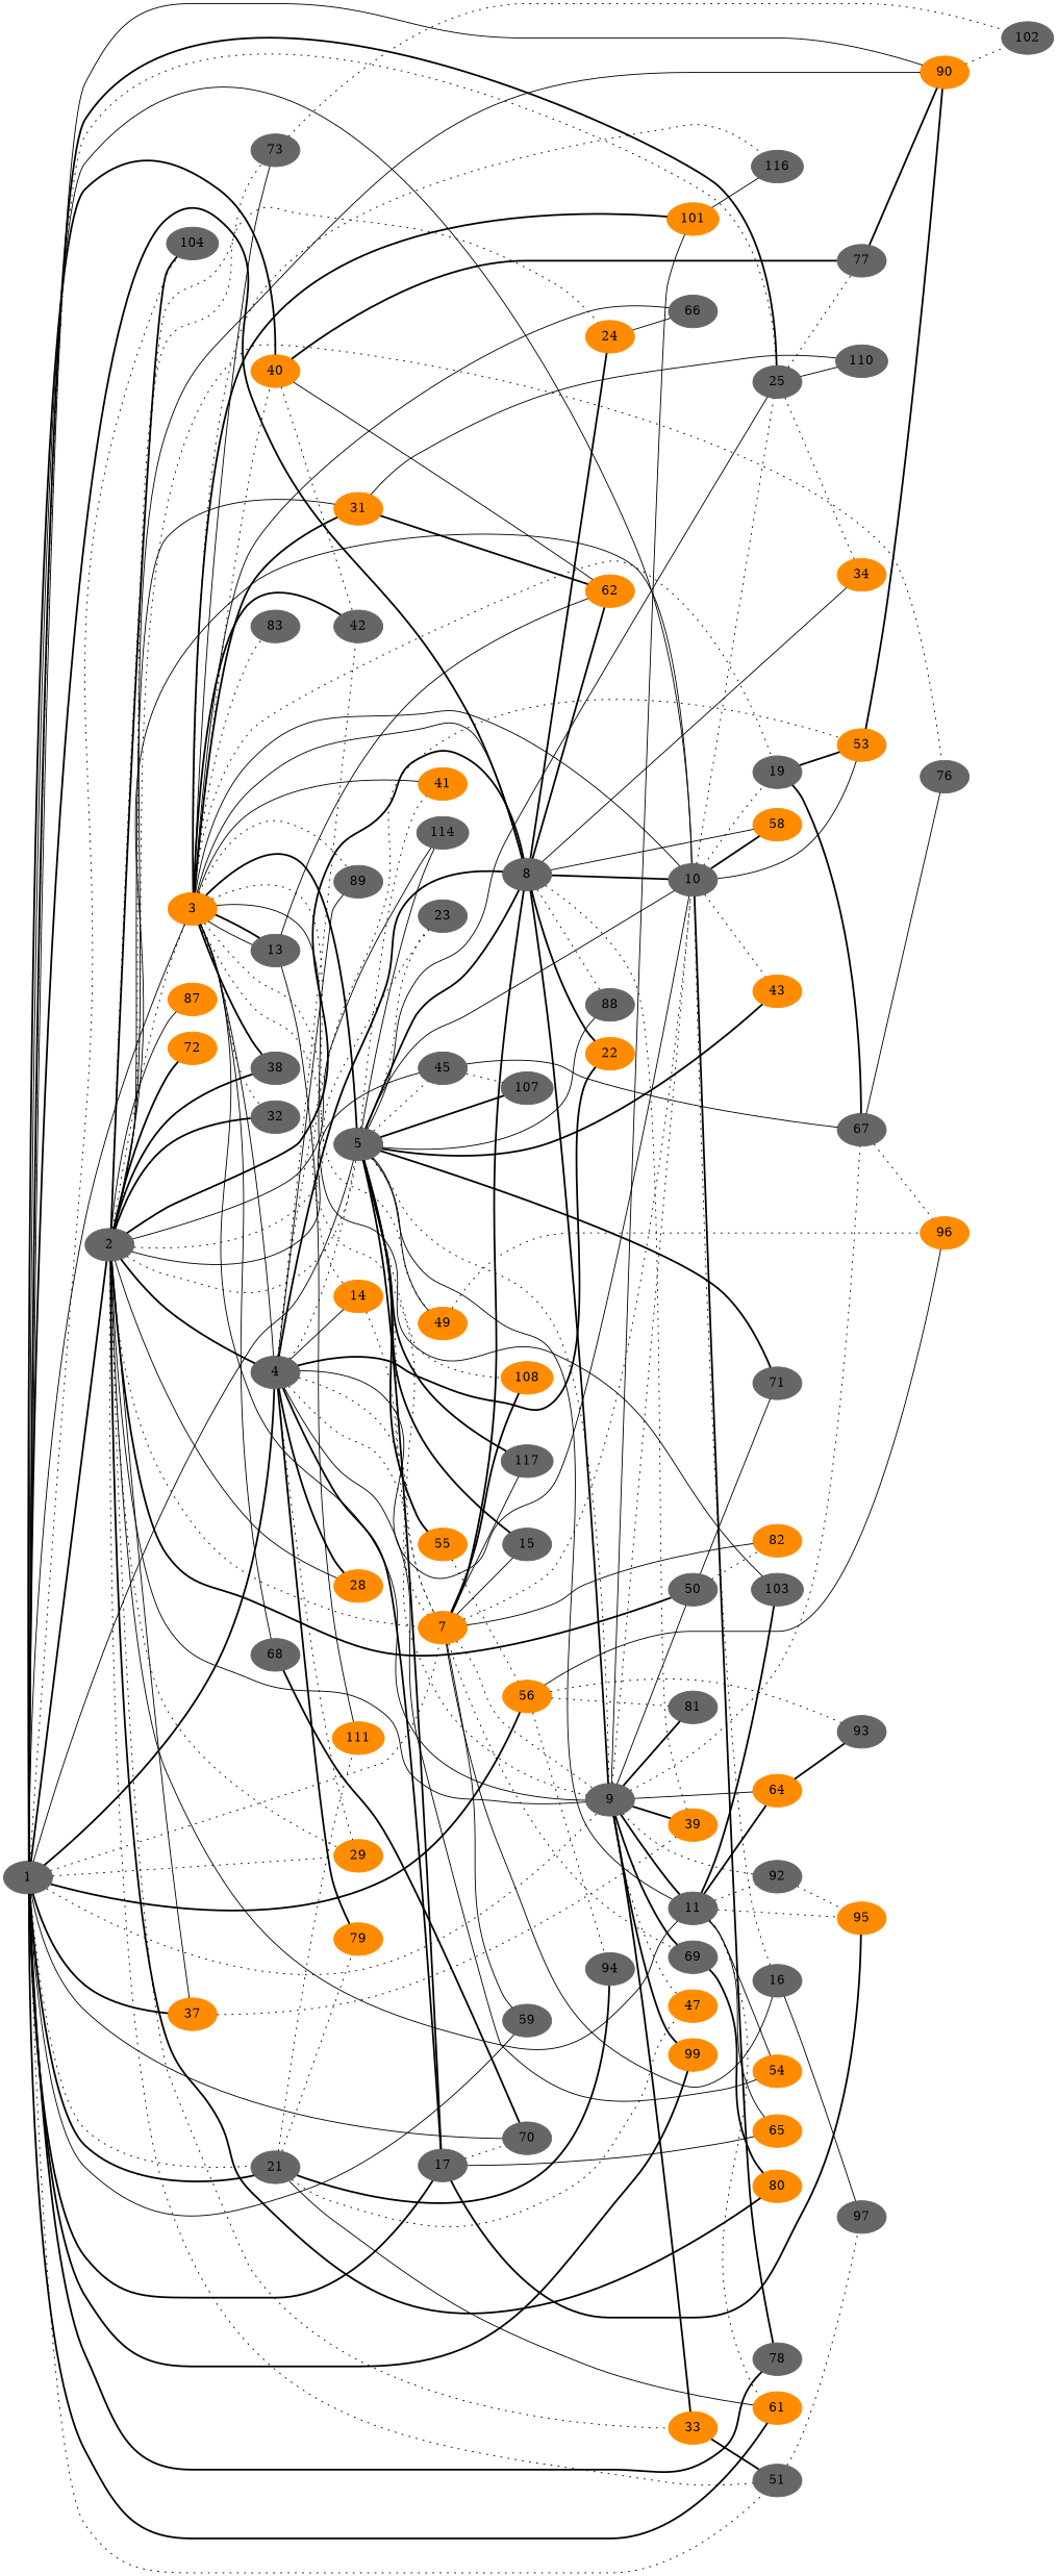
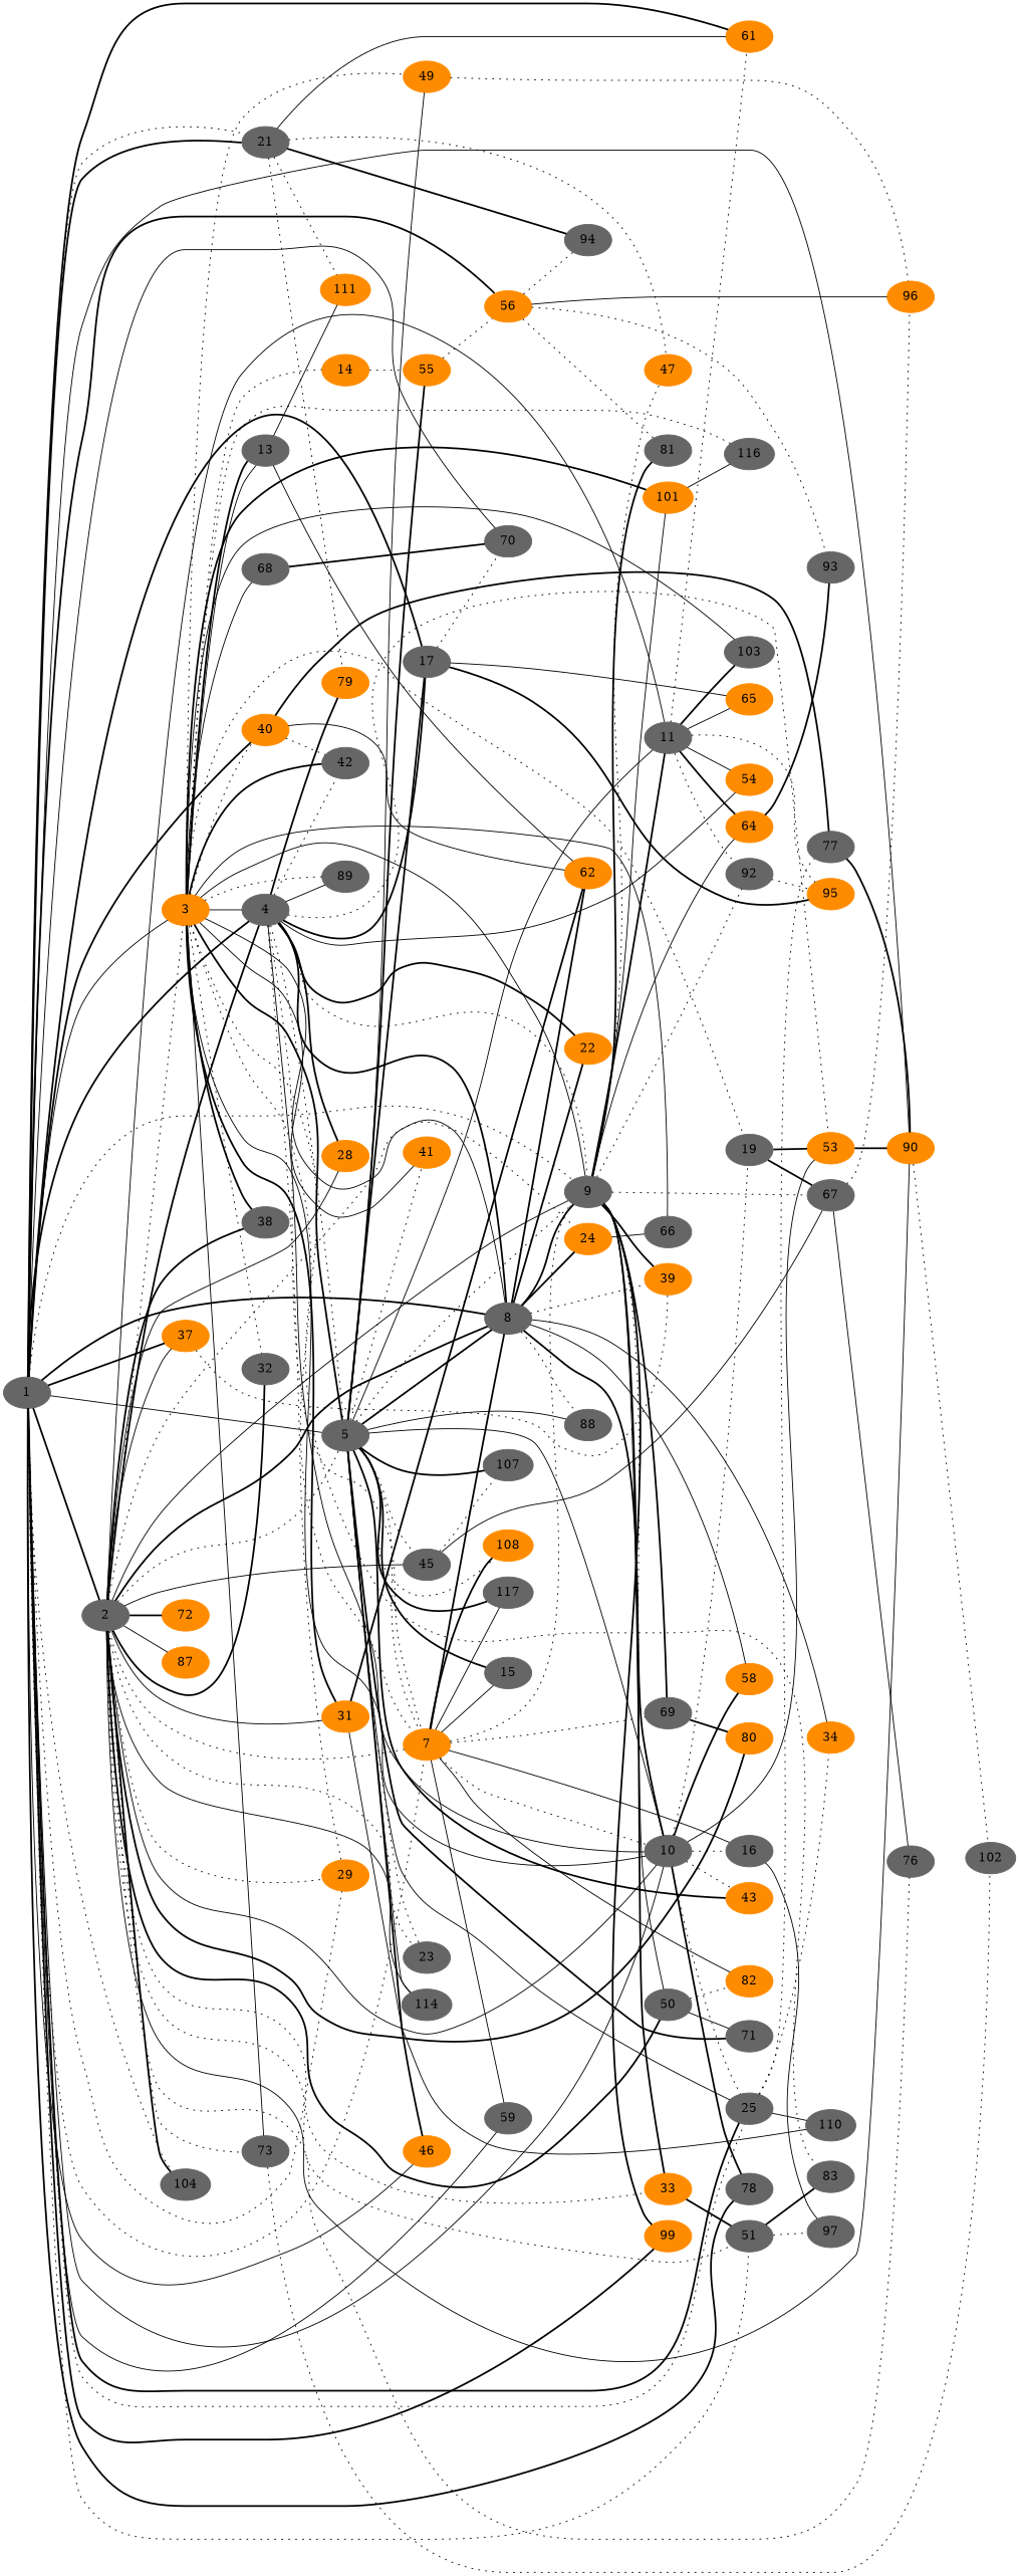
  graph {
    rankdir=LR
    node [color=gray40 style=filled]
    edge [style=dotted]
    1 [super="+20"]
    2 [super="+6"]
    3 [color=darkorange super="+57"]
    4 [super="+48"]
    5 [super="+30"]
    7 [color=darkorange super="+75"]
    8 [super="+113"]
    9 [super="+86"]
    10 [super="+35"]
    17 [super="+18"]
    21 [super="+26"]
    25 [super="+44"]
    29 [color=darkorange]
    37 [color=darkorange]
    40 [color=darkorange]
+   46 [color=darkorange]
    51 [super="+74"]
    56 [color=darkorange super="+115"]
    59
    61 [color=darkorange super="+98"]
    70
    78
    90 [color=darkorange super="+100"]
    99 [color=darkorange]
    104
    11 [super="+12"]
    23
    24 [color=darkorange]
    28 [color=darkorange]
    31 [color=darkorange super="+36"]
    32
    33 [color=darkorange]
    38
    45
    50
    72 [color=darkorange]
    73
    76
    80 [color=darkorange]
    87 [color=darkorange]
    114
    13 [super="+63"]
    14 [color=darkorange]
    19
    41 [color=darkorange]
    42 [super="+52"]
    49 [color=darkorange]
    66
    68 [super="+84"]
    83
    89
    101 [color=darkorange]
    103
    116
    22 [color=darkorange]
    53 [color=darkorange super="+60"]
    54 [color=darkorange]
    79 [color=darkorange]
    15
    43 [color=darkorange]
    55 [color=darkorange]
    71
    88
    107 [super="+112"]
    108 [color=darkorange]
    117
    16 [super="+27"]
    69
    82 [color=darkorange]
    34 [color=darkorange]
    39 [color=darkorange super="+105"]
    58 [color=darkorange]
    62 [color=darkorange super="+91"]
    47 [color=darkorange]
    64 [color=darkorange]
    67 [super="+85"]
    81
    92
    65 [color=darkorange]
    95 [color=darkorange super="+109"]
    111 [color=darkorange]
    94
    77 [super="+106"]
    110
    97
    96 [color=darkorange]
    93
    102
    1 -- 2 [style=bold weight=2]
    1 -- 3 [style=solid]
    1 -- 4 [style=bold]
    1 -- 5 [style=solid]
    1 -- 7
    1 -- 8 [style=bold]
    1 -- 9 [weight=2]
    1 -- 10 [style=solid]
    1 -- 17 [style=bold]
    1 -- 21 [style=bold weight=2]
    1 -- 21
    1 -- 25 [weight=2]
    1 -- 25 [style=bold]
    1 -- 29
    1 -- 37 [style=bold]
    1 -- 40 [style=bold]
+   1 -- 46 [style=solid]
    1 -- 51
    1 -- 56 [style=bold]
    1 -- 59 [style=solid]
    1 -- 61 [style=bold]
    1 -- 70 [style=solid]
    1 -- 78 [style=bold]
    1 -- 90 [style=solid]
    1 -- 99 [style=bold]
    1 -- 104
    2 -- 3 [weight=2]
    2 -- 4 [style=bold weight=2]
    2 -- 5 [weight=2]
    2 -- 7 [weight=2]
    2 -- 8 [style=bold weight=2]
    2 -- 9 [style=solid weight=2]
    2 -- 10 [style=solid weight=2]
    2 -- 29
    2 -- 37 [style=solid]
    2 -- 51
    2 -- 90 [style=solid]
    2 -- 104 [style=bold]
    2 -- 11 [style=solid]
    2 -- 23
    2 -- 24
    2 -- 28 [style=solid]
    2 -- 31 [style=solid]
    2 -- 32 [style=bold]
    2 -- 33
    2 -- 38 [style=bold]
    2 -- 45 [style=solid]
    2 -- 50 [style=bold]
    2 -- 72 [style=bold weight=2]
    2 -- 73
    2 -- 76
    2 -- 80 [style=bold]
    2 -- 87 [style=solid]
    2 -- 114 [style=solid]
    3 -- 4 [style=solid weight=2]
    3 -- 5 [style=bold]
    3 -- 7 [weight=2]
    3 -- 8 [style=solid]
    3 -- 9 [style=solid]
    3 -- 10 [style=solid]
    3 -- 40
    3 -- 31 [style=bold]
    3 -- 32
    3 -- 38 [style=bold]
    3 -- 73 [style=solid]
    3 -- 13 [style=solid]
    3 -- 13 [style=bold]
    3 -- 14
    3 -- 19
    3 -- 41 [style=solid]
    3 -- 42 [style=bold]
    3 -- 49
    3 -- 66 [style=solid]
    3 -- 68 [style=solid weight=2]
    3 -- 83
    3 -- 89
    3 -- 101 [style=bold]
    3 -- 103 [style=solid]
    3 -- 116
    4 -- 5
    4 -- 7
    4 -- 8 [style=bold]
    4 -- 9
    4 -- 10 [style=solid]
    4 -- 17 [style=bold]
    4 -- 29
    4 -- 28 [style=bold]
-   4 -- 14 [style=solid]
    4 -- 42
    4 -- 89 [style=solid]
    4 -- 22 [style=bold]
    4 -- 53
    4 -- 54 [style=solid]
    4 -- 79 [style=bold]
    5 -- 7
    5 -- 8 [style=bold weight=2]
    5 -- 9 [weight=2]
    5 -- 10 [style=solid]
    5 -- 17 [style=bold]
    5 -- 25 [style=solid]
+   5 -- 46 [style=bold]
    5 -- 11 [style=solid]
    5 -- 23
    5 -- 45
    5 -- 114 [style=solid]
    5 -- 41
    5 -- 49 [style=solid]
    5 -- 15 [style=bold]
    5 -- 43 [style=bold]
    5 -- 55 [style=bold]
    5 -- 71 [style=bold]
    5 -- 88 [style=solid]
    5 -- 107 [style=bold]
    5 -- 108
    5 -- 117 [style=bold]
    7 -- 8 [style=bold]
    7 -- 9
    7 -- 10
    7 -- 59 [style=solid]
    7 -- 15 [style=solid]
    7 -- 108 [style=bold]
    7 -- 117 [style=solid]
    7 -- 16 [style=solid]
    7 -- 69
    7 -- 82 [style=solid]
    8 -- 9 [style=bold]
    8 -- 10 [style=bold]
    8 -- 24 [style=bold]
    8 -- 22 [style=bold]
    8 -- 88
    8 -- 34 [style=solid]
    8 -- 39
    8 -- 58 [style=solid]
    8 -- 62 [style=bold]
    9 -- 10
    9 -- 99 [style=bold]
    9 -- 11 [style=bold]
    9 -- 33 [style=bold]
    9 -- 50 [style=solid]
    9 -- 101 [style=solid]
    9 -- 69 [style=bold]
    9 -- 39 [style=bold]
    9 -- 47
    9 -- 64 [style=solid]
    9 -- 67
    9 -- 81 [style=bold]
    9 -- 92
    10 -- 25
    10 -- 78 [style=bold]
    10 -- 19
    10 -- 53 [style=solid]
    10 -- 43
    10 -- 16 [weight=2]
    10 -- 58 [style=bold]
    17 -- 70
    17 -- 65 [style=solid]
    17 -- 95 [style=bold]
    21 -- 61 [style=solid]
    21 -- 79
    21 -- 47
    21 -- 111
    21 -- 94 [style=bold]
    25 -- 34
    25 -- 77
    25 -- 110 [style=solid]
    37 -- 39
    40 -- 42
    40 -- 62 [style=solid]
    40 -- 77 [style=bold]
+   51 -- 83 [style=bold]
    51 -- 97
    56 -- 81
    56 -- 94
    56 -- 96 [style=solid]
    56 -- 93
    90 -- 102
    11 -- 61
    11 -- 103 [style=bold]
    11 -- 54 [style=solid]
    11 -- 64 [style=bold]
    11 -- 92
    11 -- 65 [style=solid]
    11 -- 95
    24 -- 66 [style=solid]
    31 -- 62 [style=bold]
    31 -- 110 [style=solid]
    33 -- 51 [style=bold]
    45 -- 107
    45 -- 67 [style=solid]
    50 -- 71 [style=solid]
    50 -- 82
    73 -- 102
    13 -- 62 [style=solid]
    13 -- 111 [style=solid]
    14 -- 55
    19 -- 53 [style=bold]
    19 -- 67 [style=bold]
    49 -- 96
    68 -- 70 [style=bold]
    101 -- 116 [style=solid]
    53 -- 90 [style=bold]
    55 -- 56
    16 -- 97 [style=solid]
    69 -- 80 [style=bold]
    64 -- 93 [style=bold]
    67 -- 76 [style=solid]
    67 -- 96
    92 -- 95
    77 -- 90 [style=bold]
  }
